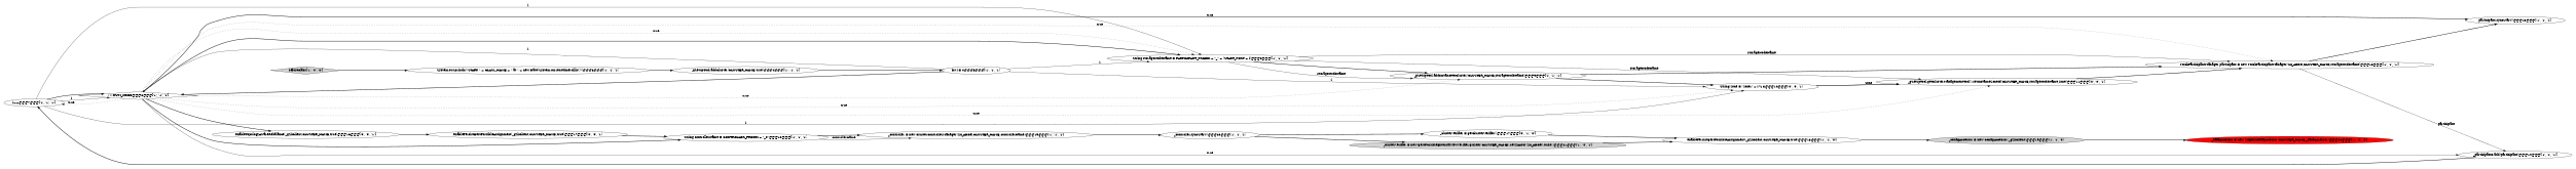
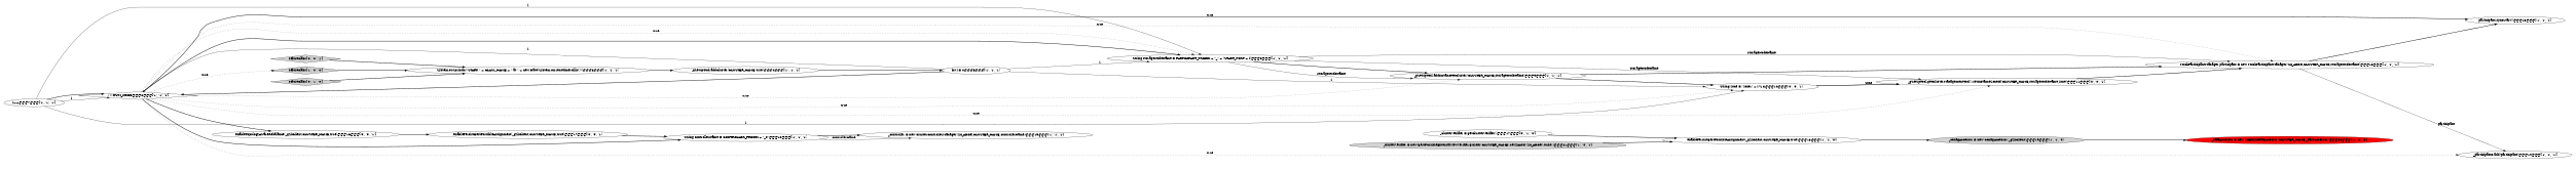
  digraph {
    rankdir=LR
    node [fillcolor=white shape=ellipse style=filled]
    edge [style=bold]
    n1 [label="i++@@@7@@@['1', '1', '1']"]
    n2 [label="String storageNodeName = PARTICIPANT_PREFIX + \"_\" + (START_PORT + i)@@@8@@@['1', '1', '1']"]
    n3 [label="i < NUM_NODE@@@6@@@['1', '1', '1']" shape=diamond]
    n4 [label="String zone = \"zone-\" + i % 3@@@10@@@['0', '0', '1']"]
    n5 [label="MockParticipantManager participant = new MockParticipantManager(ZK_ADDR,CLUSTER_NAME,storageNodeName)@@@12@@@['1', '1', '1']"]
    n6 [label="_gSetupTool.getClusterManagementTool().setInstanceZoneId(CLUSTER_NAME,storageNodeName,zone)@@@11@@@['0', '0', '1']"]
    n7 [label="_gSetupTool.addInstanceToCluster(CLUSTER_NAME,storageNodeName)@@@9@@@['1', '1', '1']"]
    n8 [label="participant.syncStart()@@@13@@@['1', '1', '1']"]
    n9 [label="_participants.add(participant)@@@14@@@['1', '1', '1']"]
    n10 [label="String controllerName = CONTROLLER_PREFIX + \"_0\"@@@18@@@['1', '1', '1']"]
    n11 [label="enableTopologyAwareRebalance(_gZkClient,CLUSTER_NAME,true)@@@16@@@['0', '0', '1']"]
    n12 [label="enablePersistBestPossibleAssignment(_gZkClient,CLUSTER_NAME,true)@@@17@@@['0', '0', '1']"]
    n13 [label="_controller = new ClusterControllerManager(ZK_ADDR,CLUSTER_NAME,controllerName)@@@19@@@['1', '1', '1']"]
-   n14 [label="_controller.syncStart()@@@20@@@['1', '1', '1']"]
+   n15 [fillcolor=lightgray label="beforeClass['0', '1', '0']" shape=diamond]
    n16 [label="System.out.println(\"START \" + CLASS_NAME + \" at \" + new Date(System.currentTimeMillis()))@@@3@@@['1', '1', '1']"]
    n17 [label="_gSetupTool.addCluster(CLUSTER_NAME,true)@@@4@@@['1', '1', '1']"]
    n18 [label="_clusterVerifier = getClusterVerifier()@@@17@@@['0', '1', '0']"]
    n19 [label="enablePersistBestPossibleAssignment(_gZkClient,CLUSTER_NAME,true)@@@18@@@['1', '1', '0']"]
    n20 [fillcolor=lightgray label="_configAccessor = new ConfigAccessor(_gZkClient)@@@19@@@['1', '1', '0']"]
    n21 [fillcolor=red label="_dataAccessor = new ZKHelixDataAccessor(CLUSTER_NAME,_baseAccessor)@@@20@@@['1', '0', '0']"]
    n22 [label="int i = 0@@@5@@@['1', '1', '1']"]
    n23 [fillcolor=lightgray label="_clusterVerifier = new BestPossibleExternalViewVerifier.Builder(CLUSTER_NAME).setZkAddr(ZK_ADDR).build()@@@21@@@['1', '0', '1']"]
+   n24 [fillcolor=lightgray label="beforeClass['0', '0', '1']" shape=diamond]
    n25 [fillcolor=lightgray label="beforeClass['1', '0', '0']" shape=diamond]
    n1 -> n2 [label=i style=solid]
    n1 -> n3
    n1 -> n3 [label=i style=solid]
    n1 -> n4 [label=i style=solid]
    n2 -> n5 [label=storageNodeName style=solid]
    n2 -> n6 [label=storageNodeName style=solid]
    n2 -> n7 [label=storageNodeName style=solid]
    n2 -> n7
-   n3 -> n1 [label=true style=dotted]
+   n3 -> n25 [label=true style=dotted]
    n3 -> n2 [label=true style=dotted]
    n3 -> n2
    n3 -> n4 [label=true style=dotted]
    n3 -> n5 [label=true style=dotted]
    n3 -> n6 [label=true style=dotted]
    n3 -> n7 [label=true style=dotted]
    n3 -> n8 [label=true]
-   n3 -> n9 [label=true style=solid]
+   n3 -> n9 [label=true style=dotted]
    n3 -> n10
    n3 -> n11
    n4 -> n6 [label=zone style=solid]
    n4 -> n6
    n5 -> n8
    n5 -> n9 [label=participant style=solid]
    n6 -> n5
    n7 -> n4
    n7 -> n5
-   n9 -> n1
    n10 -> n13
    n10 -> n13 [label=controllerName style=solid]
    n11 -> n12
    n12 -> n10
-   n13 -> n14
-   n14 -> n18
-   n14 -> n23
+   n15 -> n16
    n16 -> n17
    n17 -> n22
    n18 -> n19
    n19 -> n20
    n20 -> n21
    n22 -> n2 [label=i style=solid]
    n22 -> n3
    n22 -> n3 [label=i style=solid]
    n22 -> n4 [label=i style=solid]
    n23 -> n19
+   n24 -> n16
    n25 -> n16
  }
